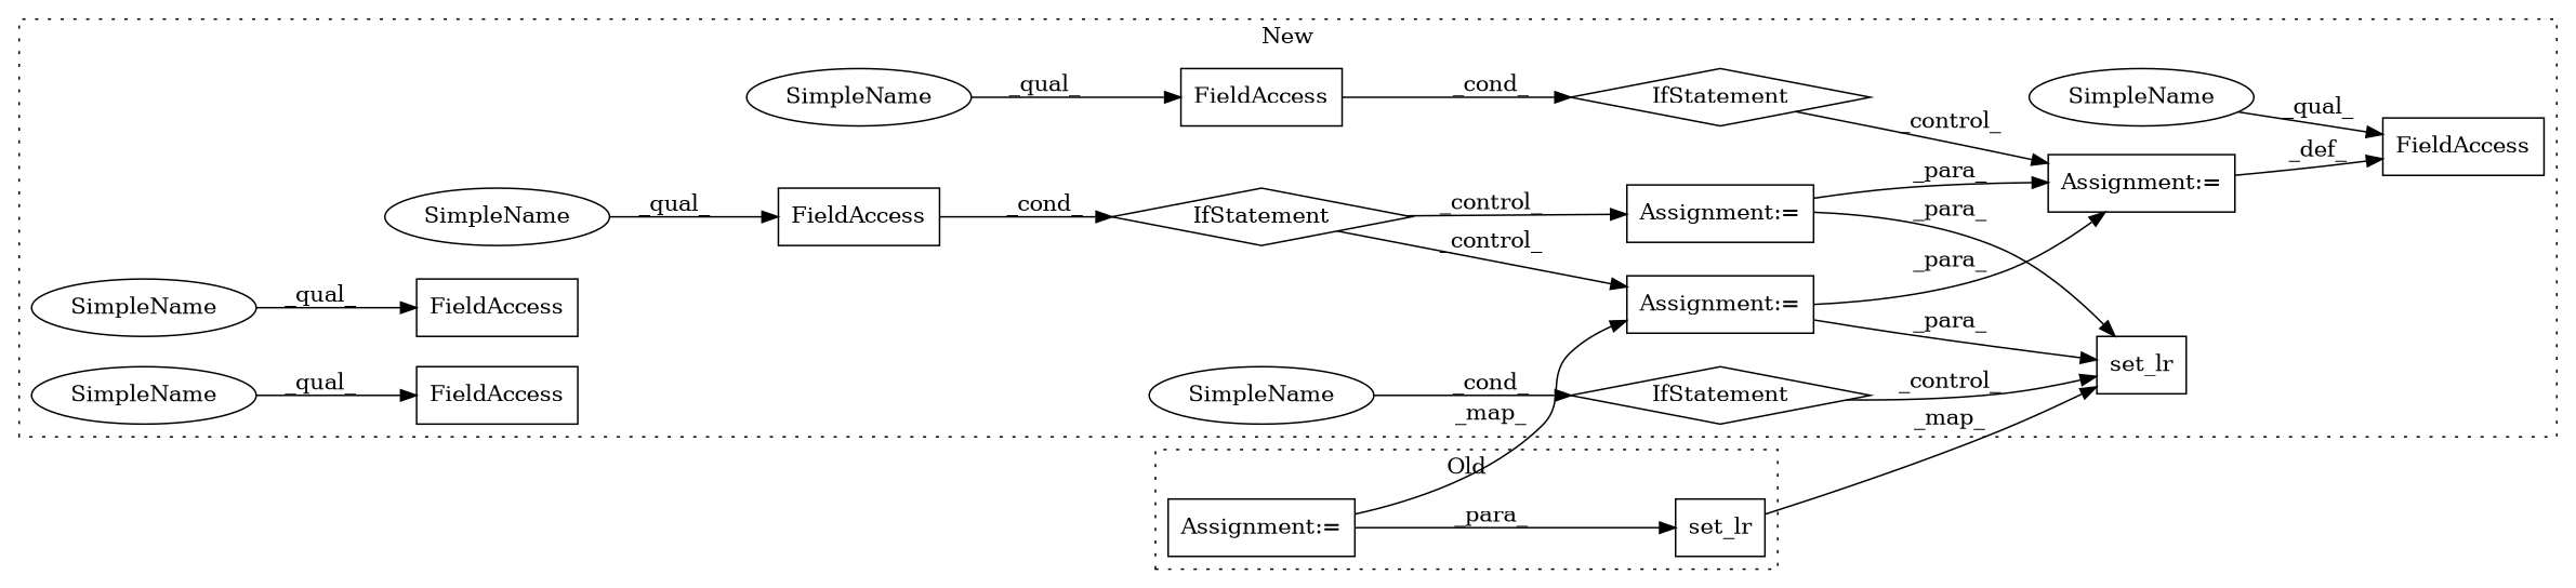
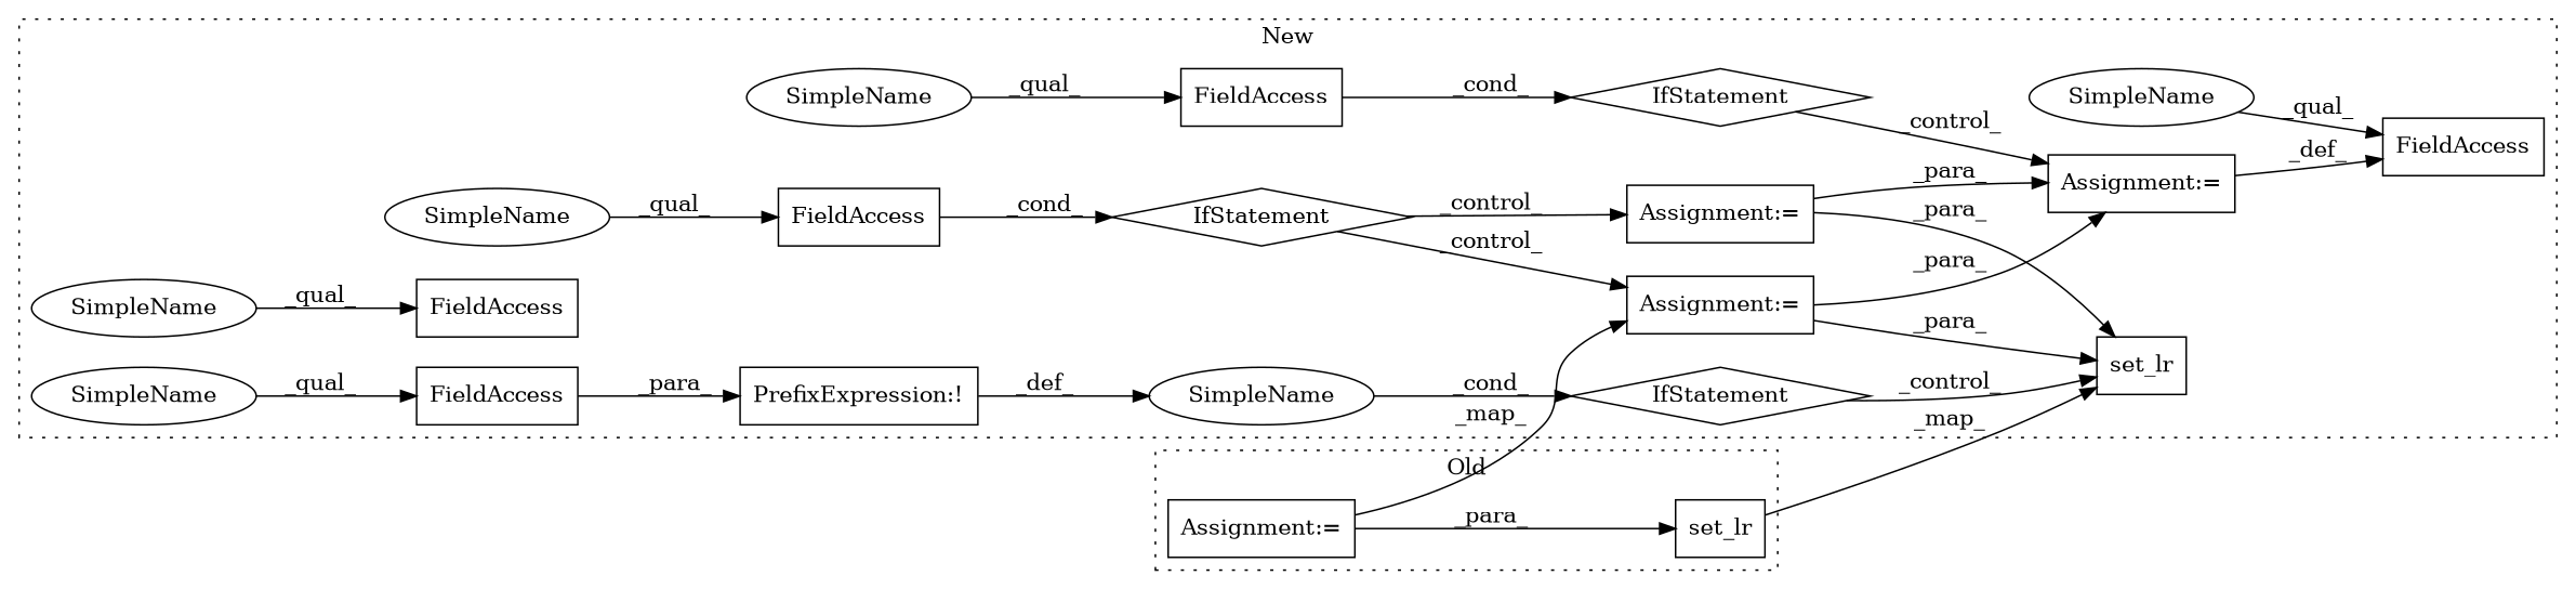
  digraph {
    rankdir=LR
    node [a=42 l=1 s=4440 shape=box]
    n1 [a=32 l="7,1" label=set_lr s="4576,4607"]
    n2 [a=7 label="Assignment:=" s=3862]
    n3 [a=32 l="7,1" label=set_lr s="4870,4901"]
    n4 [a=7 label="Assignment:=" s=4043]
    n5 [a=25 l="4,2" label=IfStatement s="4009,4024" shape=diamond]
+   n6 [a=38 label="PrefixExpression:!" s=4439]
    n7 [a=7 label="Assignment:=" s=4110]
    n8 [a=22 l=11 label=FieldAccess]
    n9 [a=22 l=11 label=FieldAccess s=4013]
    n10 [label=SimpleName shape=ellipse l="" s=""]
    n11 [a=25 l="4,2" label=IfStatement s="4435,4451" shape=diamond]
    n12 [a=22 l=14 label=FieldAccess s=7440]
    n13 [a=22 l=11 label=FieldAccess s=7415]
    n14 [a=22 l=19 label=FieldAccess s=3809]
    n15 [a=25 l="4,2" label=IfStatement s="7411,7426" shape=diamond]
    n16 [a=7 label="Assignment:=" s=7454]
    n17 [l=3 label=SimpleName s=4013 shape=ellipse]
    n18 [l=3 label=SimpleName s=7440 shape=ellipse]
    n19 [l=3 label=SimpleName s=3809 shape=ellipse]
    n20 [l=3 label=SimpleName s=7415 shape=ellipse]
    n21 [l=3 label=SimpleName shape=ellipse]
    subgraph cluster_1 {
      label=Old
      style=dotted
      n1
      n2
    }
    subgraph cluster_2 {
      label=New
      style=dotted
      n3
      n4
      n5
+     n6
      n7
      n8
      n9
      n10
      n11
      n12
      n13
      n14
      n15
      n16
      n17
      n18
      n19
      n20
      n21
    }
    n1 -> n3 [label=_map_]
    n2 -> n1 [label=_para_]
    n2 -> n7 [label=_map_]
    n4 -> n3 [label=_para_]
    n4 -> n16 [label=_para_]
    n5 -> n4 [label=_control_]
    n5 -> n7 [label=_control_]
+   n6 -> n10 [label=_def_]
    n7 -> n3 [label=_para_]
    n7 -> n16 [label=_para_]
+   n8 -> n6 [label=_para_]
    n9 -> n5 [label=_cond_]
    n10 -> n11 [label=_cond_]
    n11 -> n3 [label=_control_]
    n13 -> n15 [label=_cond_]
    n15 -> n16 [label=_control_]
    n16 -> n12 [label=_def_]
    n17 -> n9 [label=_qual_]
    n18 -> n12 [label=_qual_]
    n19 -> n14 [label=_qual_]
    n20 -> n13 [label=_qual_]
    n21 -> n8 [label=_qual_]
  }
